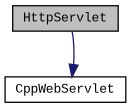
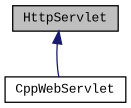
  digraph {
    fontname="Liberation Mono"
    node [color=black fontname="Liberation Mono" fontsize=10 shape=record style=filled]
    n1 [fillcolor=grey75 fontcolor=black height=0.2 label=HttpServlet width=0.4]
    n2 [fillcolor=white height=0.2 label=CppWebServlet width=0.4]
-   n2 -> n1 [color=midnightblue dir=back fontname="Liberation Mono" fontsize=10 labelfontname=Helvetica labelfontsize=10 style=solid]
+   n1 -> n2 [color=midnightblue dir=back fontname="Liberation Mono" fontsize=10 labelfontname=Helvetica labelfontsize=10 style=solid]
  }
